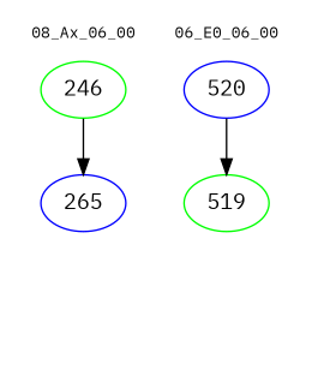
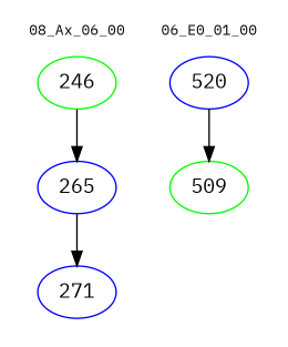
  digraph {
    fontname="IBM Plex Mono"
    node [color=blue fontname="IBM Plex Mono"]
    edge [color=black fontname="IBM Plex Mono"]
    n1 [label=265]
    n2 [color=green label=246]
+   n3 [label=271]
    n4 [label=520]
-   n5 [color=green label=519]
+   n5 [color=green label=509]
    subgraph cluster_1 {
      color=white
      fontsize=10
      label="08_Ax_06_00"
      n1
      n2
+     n3
    }
    subgraph cluster_2 {
      color=white
      fontsize=10
-     label="06_E0_06_00"
+     label="06_E0_01_00"
      n4
      n5
    }
+   n1 -> n3
    n2 -> n1
    n4 -> n5
  }
